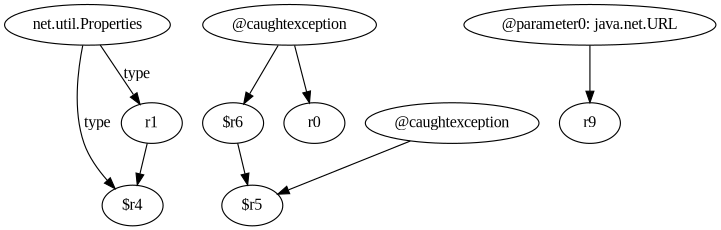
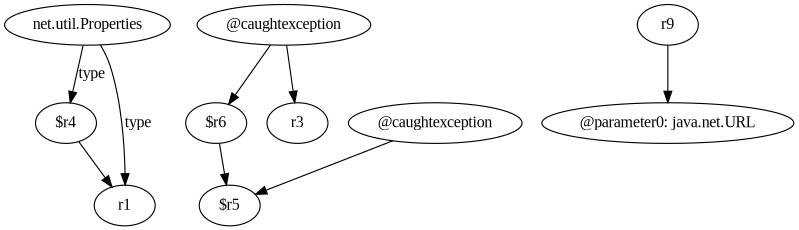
  digraph {
    fontname="Liberation Serif"
    node [fontname="Liberation Serif"]
    edge [fontname="Liberation Serif"]
    n1 [label="net.util.Properties"]
    n2 [label="$r4"]
    n3 [label=r1]
    n4 [label="@caughtexception"]
    n5 [label="$r6"]
-   n6 [label=r0]
+   n6 [label=r3]
    n7 [label="$r5"]
    n8 [label="@caughtexception"]
    n9 [label="@parameter0: java.net.URL"]
    n10 [label=r9]
    n1 -> n2 [label=type]
    n1 -> n3 [label=type]
-   n3 -> n2
+   n2 -> n3
    n4 -> n5
    n4 -> n6
    n5 -> n7
    n8 -> n7
-   n9 -> n10
+   n10 -> n9
  }
